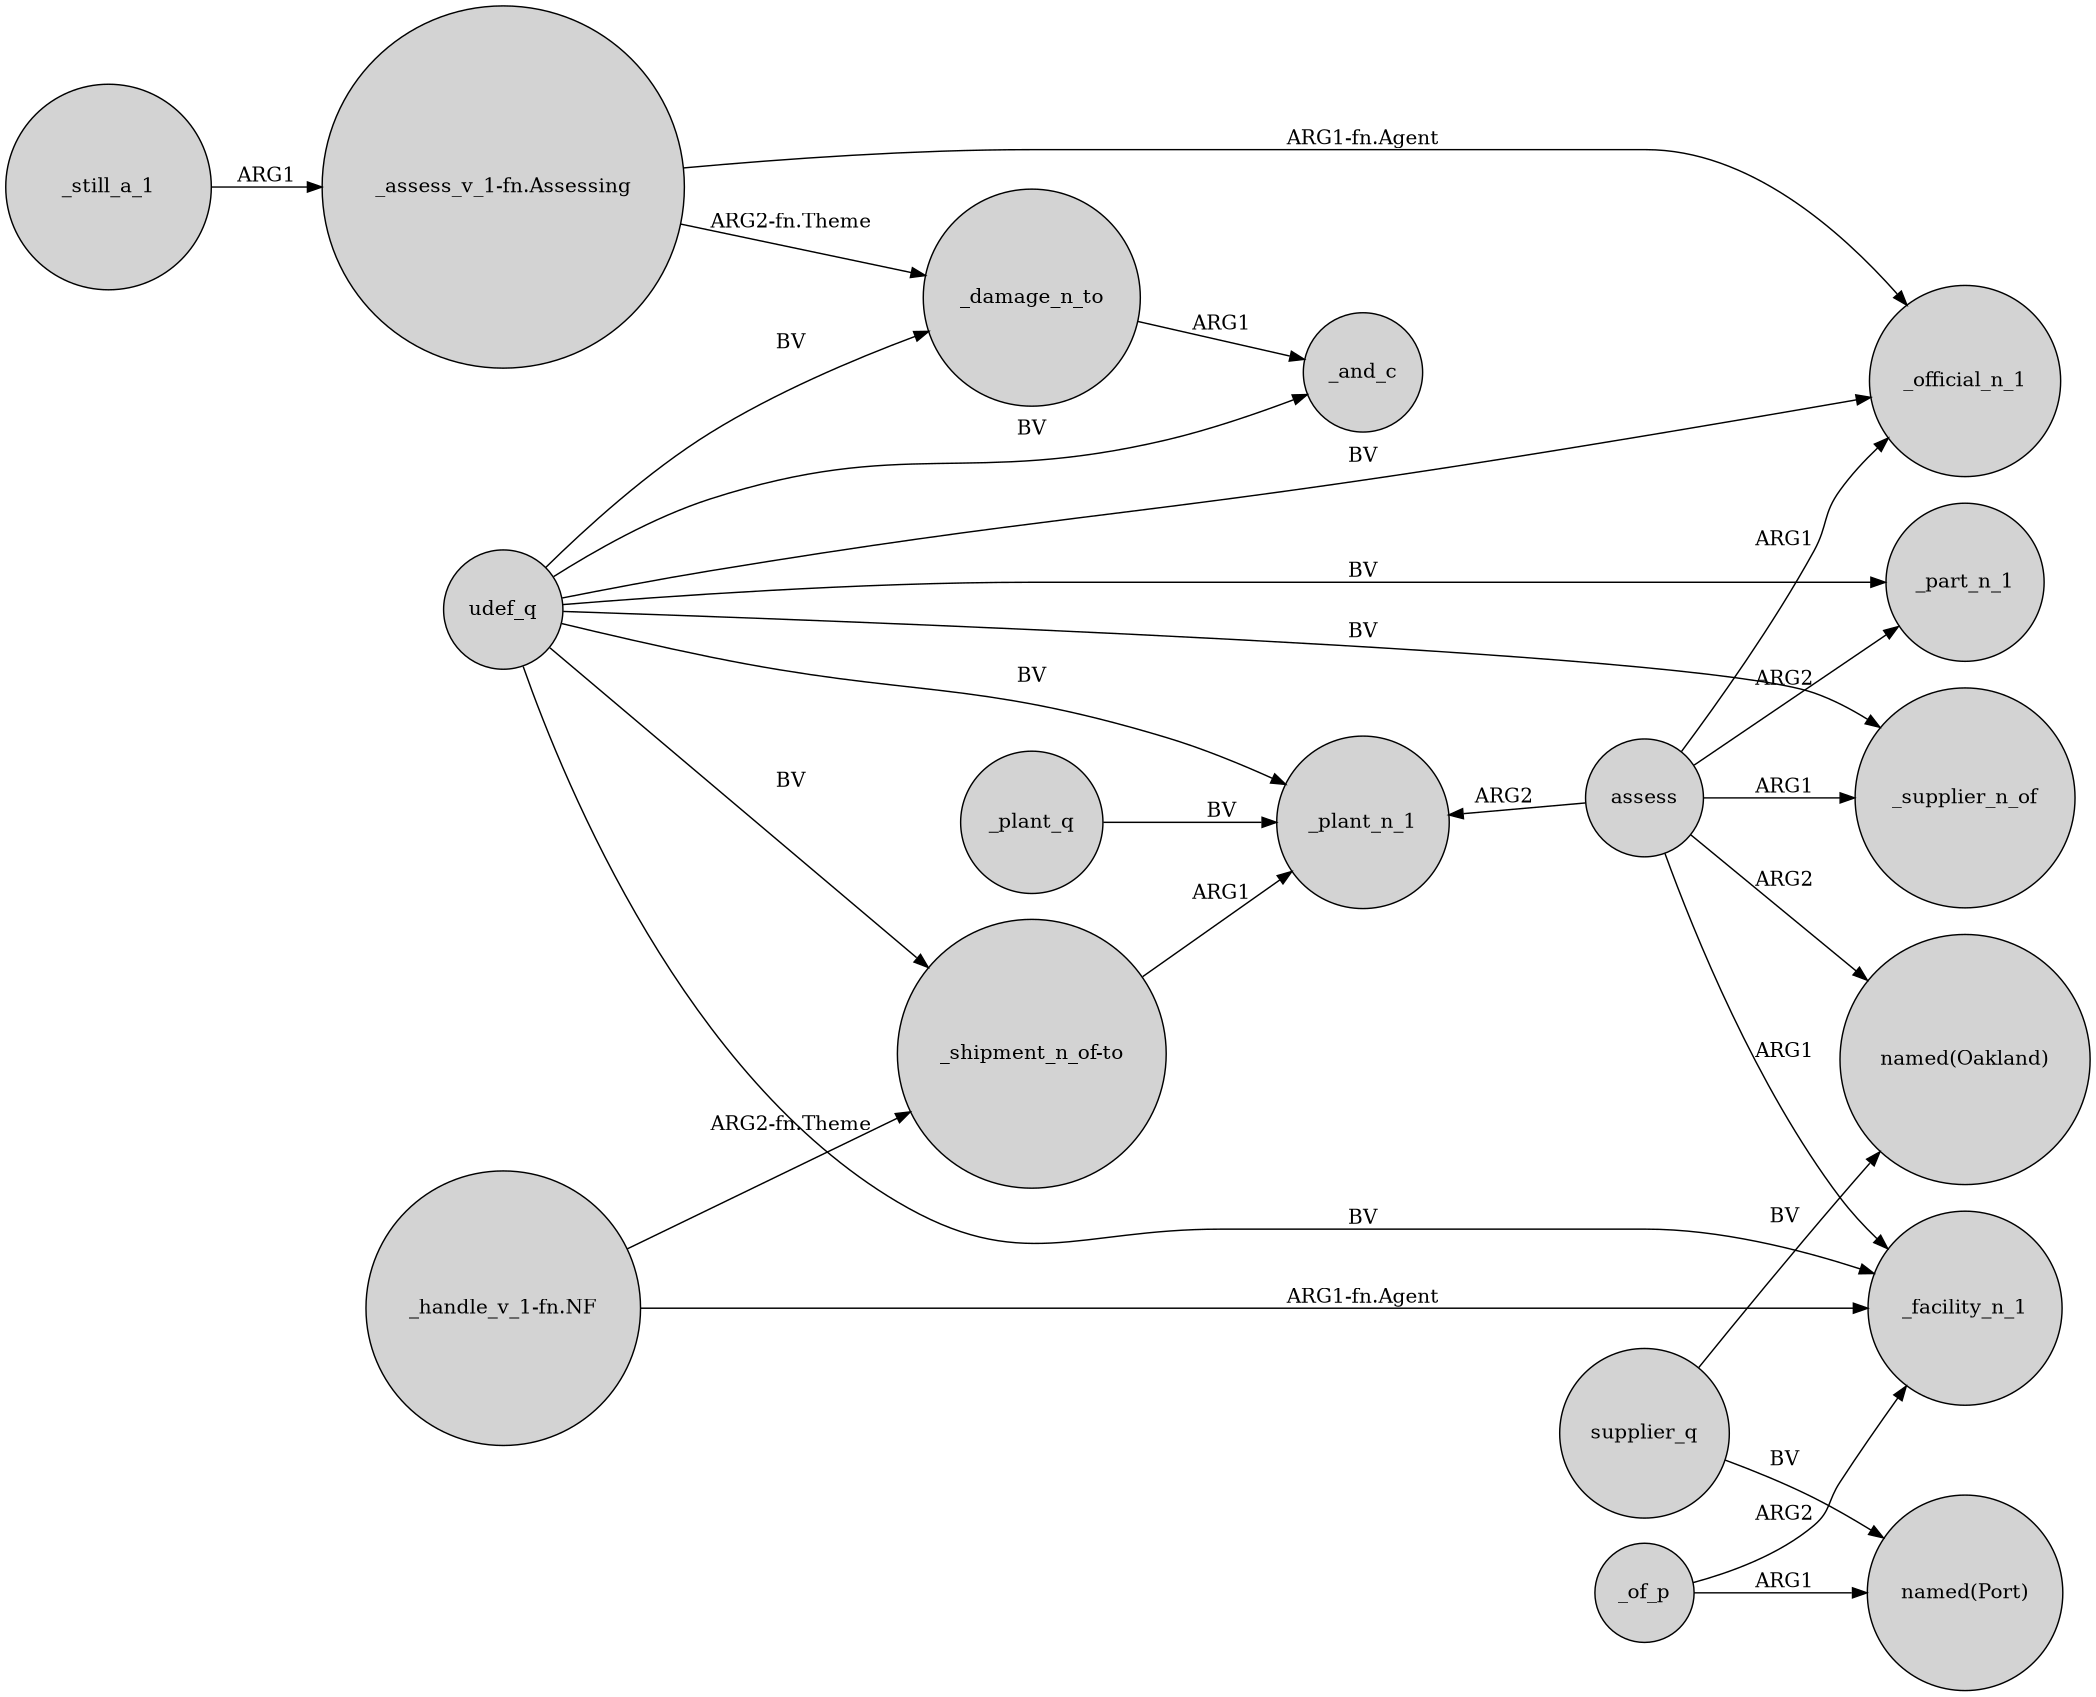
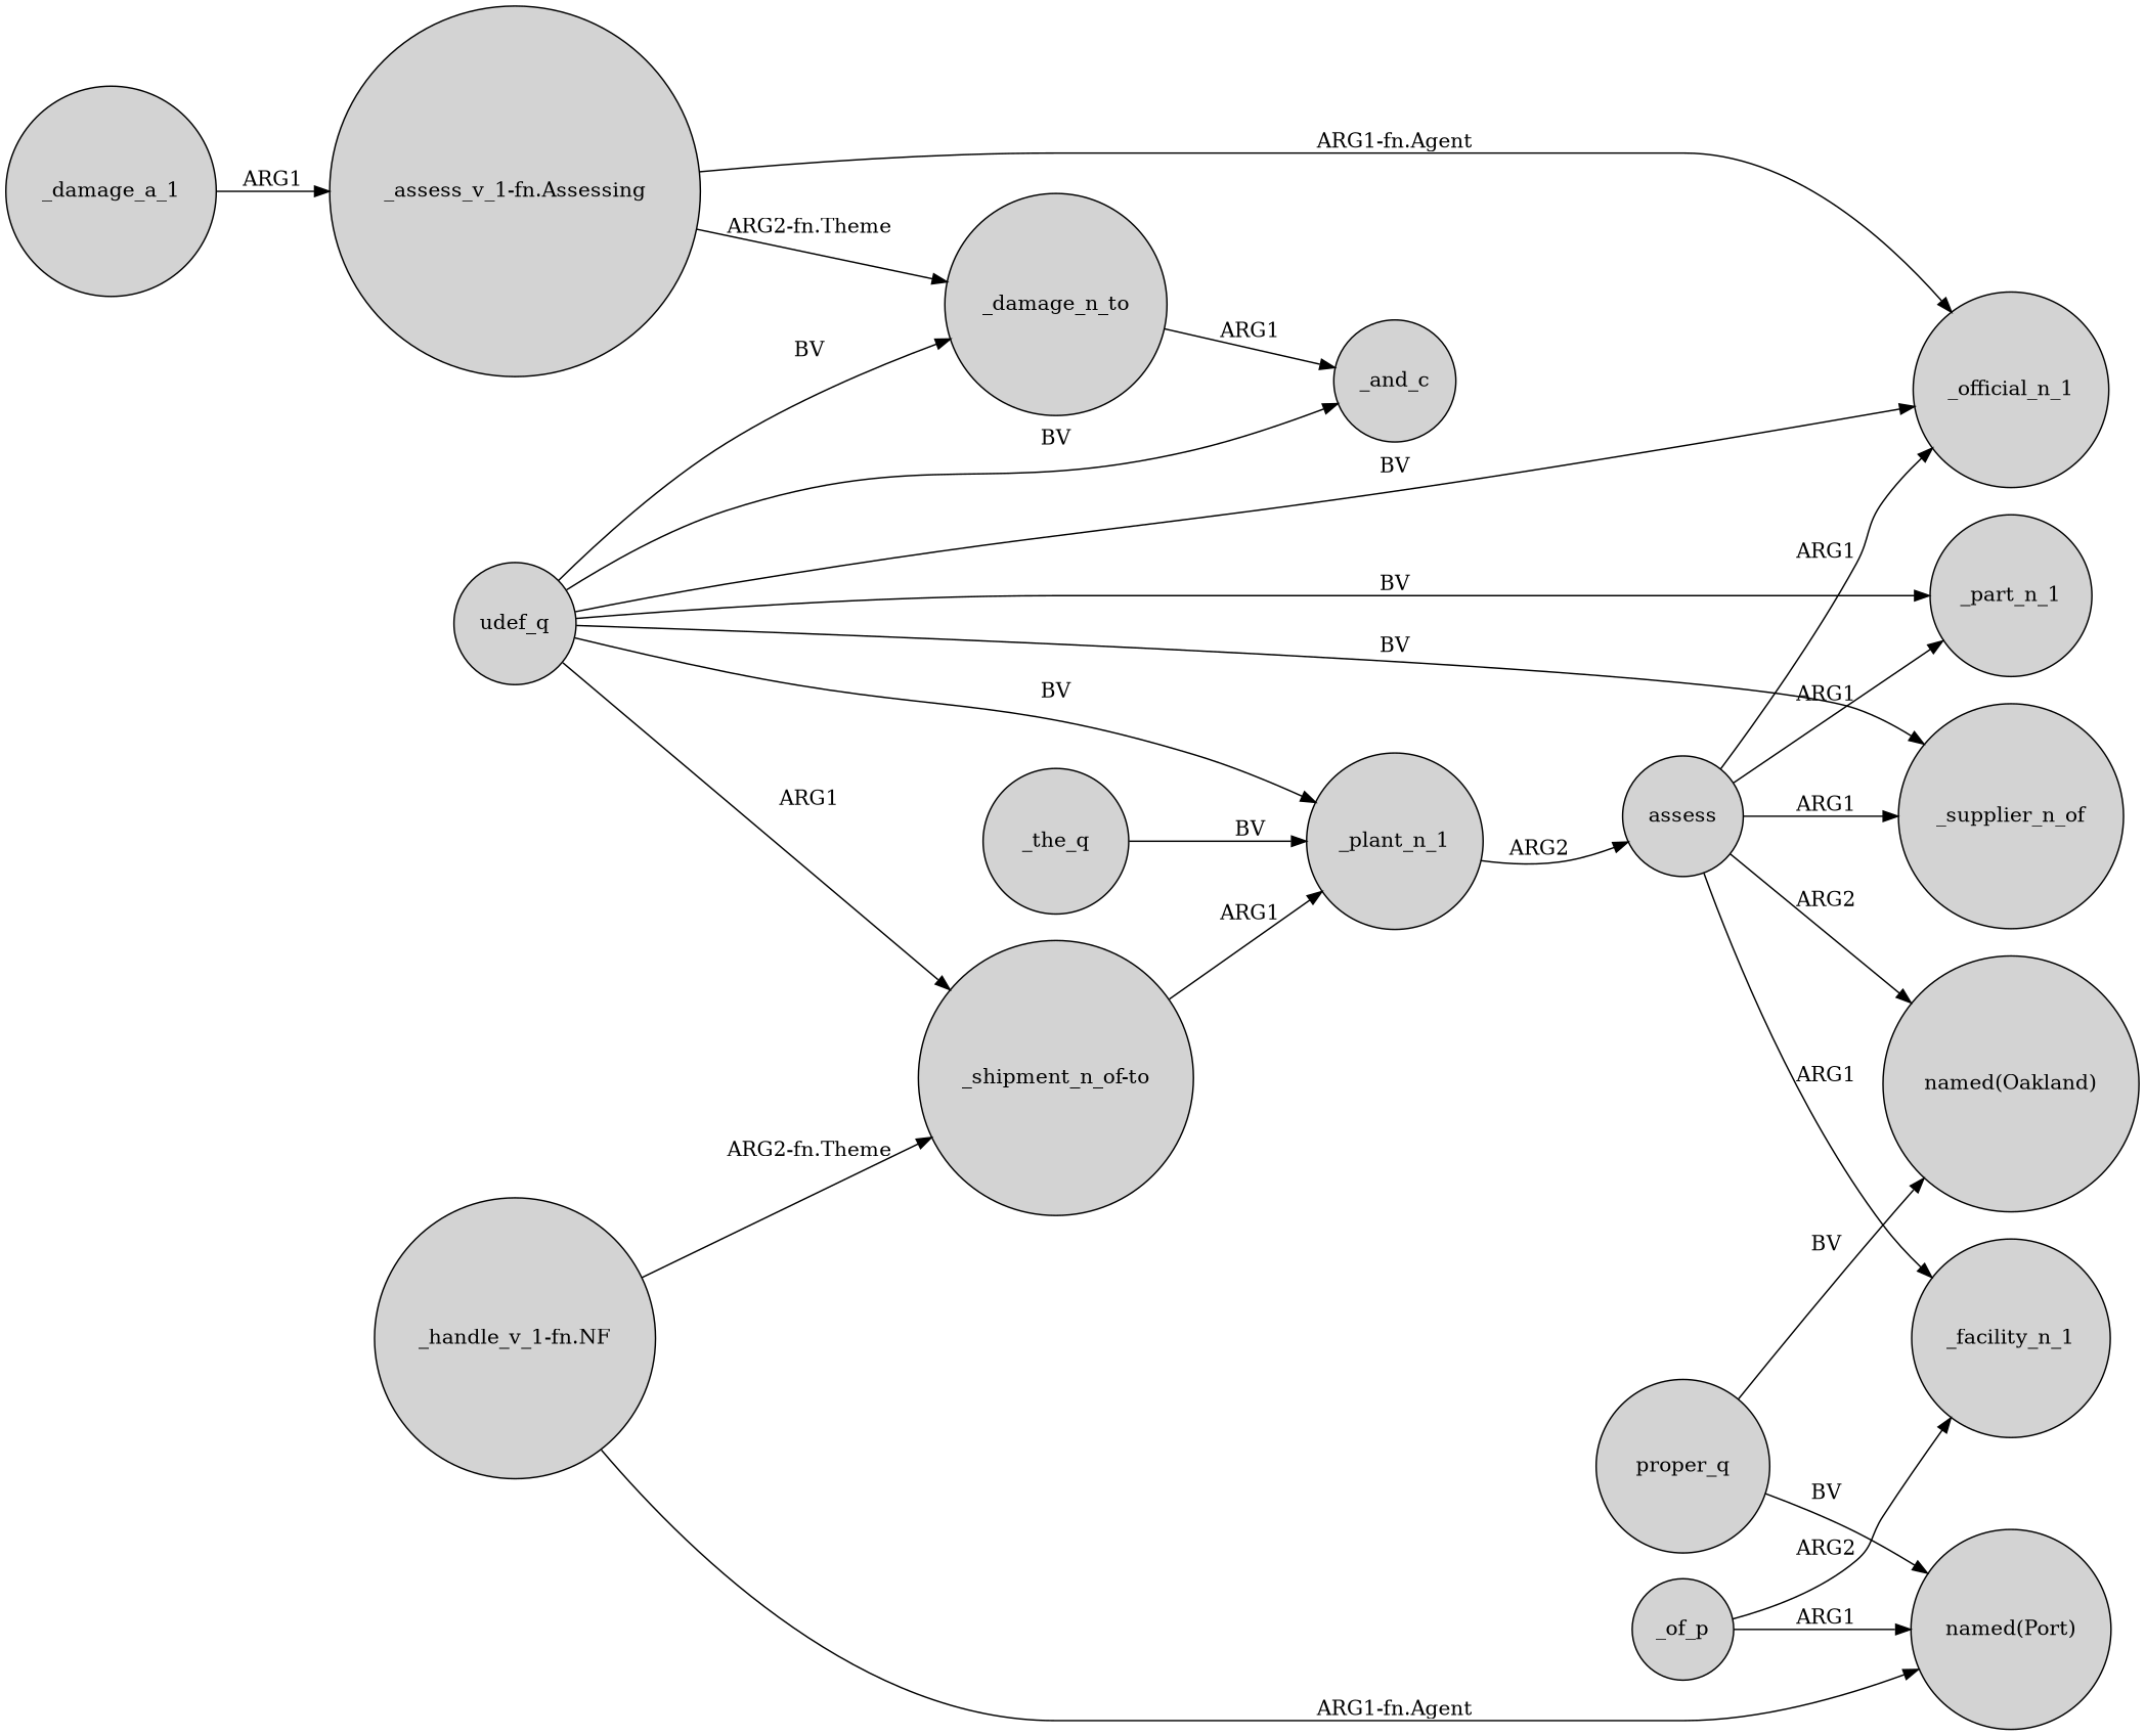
  digraph {
    rankdir=LR
    node [shape=circle style=filled]
    udef_q
    _facility_n_1
    _plant_n_1
    _official_n_1
    _damage_n_to
    _and_c
    _part_n_1
    "_shipment_n_of-to"
    _supplier_n_of
-   _the_q [label=_plant_q]
+   _the_q
    "_assess_v_1-fn.Assessing"
-   proper_q [label=supplier_q]
+   proper_q
    "named(Port)"
    "named(Oakland)"
    n15 [label=assess]
    _of_p
    "_handle_v_1-fn.NF"
-   _still_a_1
-   udef_q -> _facility_n_1 [label=BV]
+   _still_a_1 [label=_damage_a_1]
    udef_q -> _plant_n_1 [label=BV]
    udef_q -> _official_n_1 [label=BV]
    udef_q -> _damage_n_to [label=BV]
    udef_q -> _and_c [label=BV]
    udef_q -> _part_n_1 [label=BV]
-   udef_q -> "_shipment_n_of-to" [label=BV]
+   udef_q -> "_shipment_n_of-to" [label=ARG1]
    udef_q -> _supplier_n_of [label=BV]
    _damage_n_to -> _and_c [label=ARG1]
    "_shipment_n_of-to" -> _plant_n_1 [label=ARG1]
    _the_q -> _plant_n_1 [label=BV]
    "_assess_v_1-fn.Assessing" -> _official_n_1 [label="ARG1-fn.Agent"]
    "_assess_v_1-fn.Assessing" -> _damage_n_to [label="ARG2-fn.Theme"]
    proper_q -> "named(Port)" [label=BV]
    proper_q -> "named(Oakland)" [label=BV]
    n15 -> _facility_n_1 [label=ARG1]
-   n15 -> _plant_n_1 [label=ARG2]
+   _plant_n_1 -> n15 [label=ARG2]
    n15 -> _official_n_1 [label=ARG1]
-   n15 -> _part_n_1 [label=ARG2]
+   n15 -> _part_n_1 [label=ARG1]
    n15 -> _supplier_n_of [label=ARG1]
    n15 -> "named(Oakland)" [label=ARG2]
    _of_p -> _facility_n_1 [label=ARG2]
    _of_p -> "named(Port)" [label=ARG1]
-   "_handle_v_1-fn.NF" -> _facility_n_1 [label="ARG1-fn.Agent"]
+   "_handle_v_1-fn.NF" -> "named(Port)" [label="ARG1-fn.Agent"]
    "_handle_v_1-fn.NF" -> "_shipment_n_of-to" [label="ARG2-fn.Theme"]
    _still_a_1 -> "_assess_v_1-fn.Assessing" [label=ARG1]
  }
